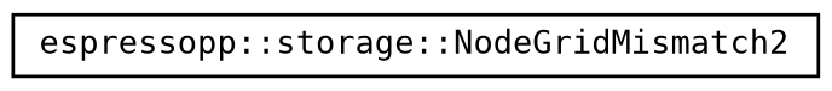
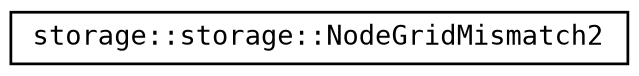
  digraph {
    rankdir=LR
    fontname="DejaVu Sans Mono"
-   n1 [color=black fillcolor=white fontname="DejaVu Sans Mono" fontsize=10 height=0.2 label="espressopp::storage::NodeGridMismatch2" shape=record style=filled width=0.4]
+   n1 [color=black fillcolor=white fontname="DejaVu Sans Mono" fontsize=10 height=0.2 label="storage::storage::NodeGridMismatch2" shape=record style=filled width=0.4]
  }
